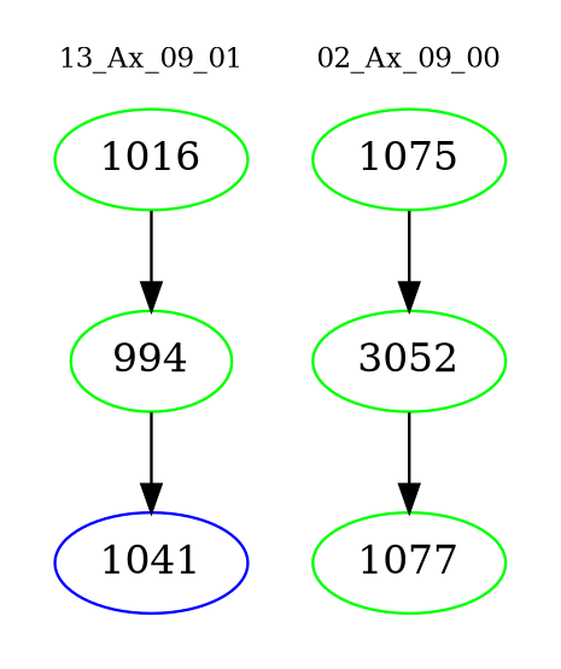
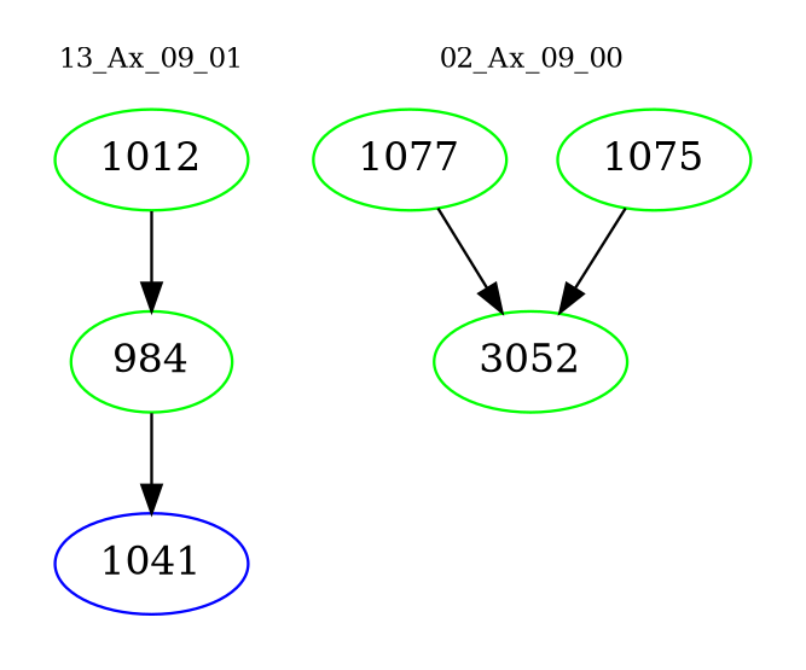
  digraph {
    node [color=green]
    edge [color=black]
-   n1 [label=1016]
-   n2 [label=994]
+   n1 [label=1012]
+   n2 [label=984]
    n3 [color=blue label=1041]
    n4 [label=1075]
    n5 [label=3052]
    n6 [label=1077]
    subgraph cluster_1 {
      color=white
      fontsize=10
      label="13_Ax_09_01"
      n1
      n2
      n3
    }
    subgraph cluster_2 {
      color=white
      fontsize=10
      label="02_Ax_09_00"
      n4
      n5
      n6
    }
    n1 -> n2
    n2 -> n3
    n4 -> n5
-   n5 -> n6
+   n6 -> n5
  }
